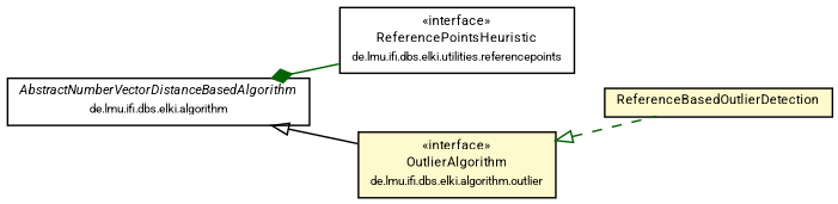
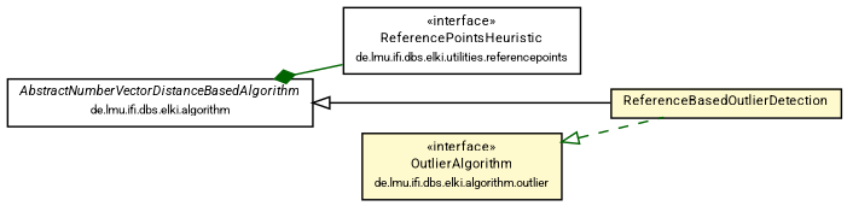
  digraph {
    nodesep=0.15
    rankdir=LR
    ranksep=0.25
    node [fontcolor=black fontname=Roboto fontsize=8 margin=0 shape=plaintext]
    edge [arrowtail=empty color=darkgreen dir=back fontname=Roboto fontsize=7 labelfontname=Roboto labelfontsize=7]
    n1 [height=0 label=<<table title="de.lmu.ifi.dbs.elki.utilities.referencepoints.ReferencePointsHeuristic" border="0" cellborder="1" cellspacing="0" cellpadding="2" href="../../../utilities/referencepoints/ReferencePointsHeuristic.html" target="_parent"> 		<tr><td><table border="0" cellspacing="0" cellpadding="1"> 		<tr><td align="center" balign="center"> &#171;interface&#187; </td></tr> 		<tr><td align="center" balign="center"> <font face="Roboto">ReferencePointsHeuristic</font> </td></tr> 		<tr><td align="center" balign="center"> <font face="Roboto" point-size="7.0">de.lmu.ifi.dbs.elki.utilities.referencepoints</font> </td></tr> 		</table></td></tr> 		</table>> width=0]
    n2 [height=0 label=<<table title="de.lmu.ifi.dbs.elki.algorithm.AbstractNumberVectorDistanceBasedAlgorithm" border="0" cellborder="1" cellspacing="0" cellpadding="2" href="../../AbstractNumberVectorDistanceBasedAlgorithm.html" target="_parent"> 		<tr><td><table border="0" cellspacing="0" cellpadding="1"> 		<tr><td align="center" balign="center"> <font face="Roboto"><i>AbstractNumberVectorDistanceBasedAlgorithm</i></font> </td></tr> 		<tr><td align="center" balign="center"> <font face="Roboto" point-size="7.0">de.lmu.ifi.dbs.elki.algorithm</font> </td></tr> 		</table></td></tr> 		</table>> width=0]
    n3 [height=0 label=<<table title="de.lmu.ifi.dbs.elki.algorithm.outlier.distance.ReferenceBasedOutlierDetection" border="0" cellborder="1" cellspacing="0" cellpadding="2" bgcolor="lemonChiffon" href="ReferenceBasedOutlierDetection.html" target="_parent"> 		<tr><td><table border="0" cellspacing="0" cellpadding="1"> 		<tr><td align="center" balign="center"> <font face="Roboto">ReferenceBasedOutlierDetection</font> </td></tr> 		</table></td></tr> 		</table>> width=0]
    n4 [height=0 label=<<table title="de.lmu.ifi.dbs.elki.algorithm.outlier.OutlierAlgorithm" border="0" cellborder="1" cellspacing="0" cellpadding="2" bgcolor="LemonChiffon" href="../OutlierAlgorithm.html" target="_parent"> 		<tr><td><table border="0" cellspacing="0" cellpadding="1"> 		<tr><td align="center" balign="center"> &#171;interface&#187; </td></tr> 		<tr><td align="center" balign="center"> <font face="Roboto">OutlierAlgorithm</font> </td></tr> 		<tr><td align="center" balign="center"> <font face="Roboto" point-size="7.0">de.lmu.ifi.dbs.elki.algorithm.outlier</font> </td></tr> 		</table></td></tr> 		</table>> width=0]
    n2 -> n1 [arrowhead=none arrowtail=diamond weight=6]
-   n2 -> n4 [color=black weight=10]
+   n2 -> n3 [color=black weight=10]
    n4 -> n3 [style=dashed weight=9]
  }
